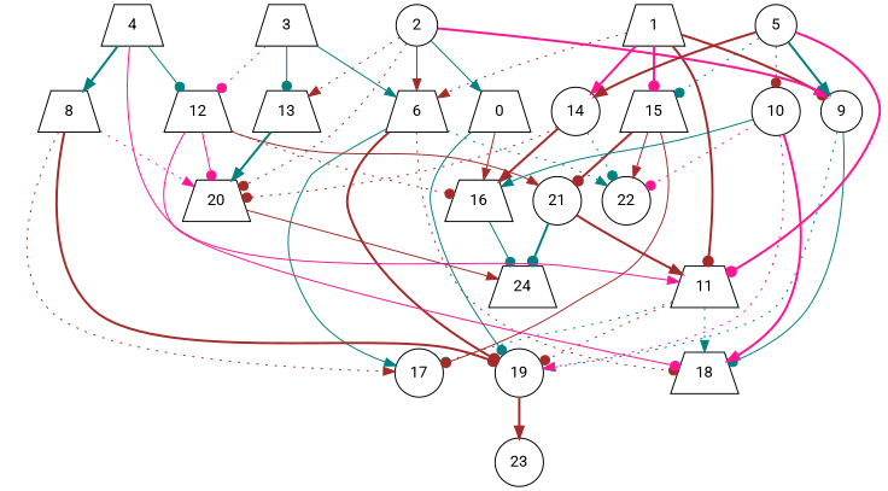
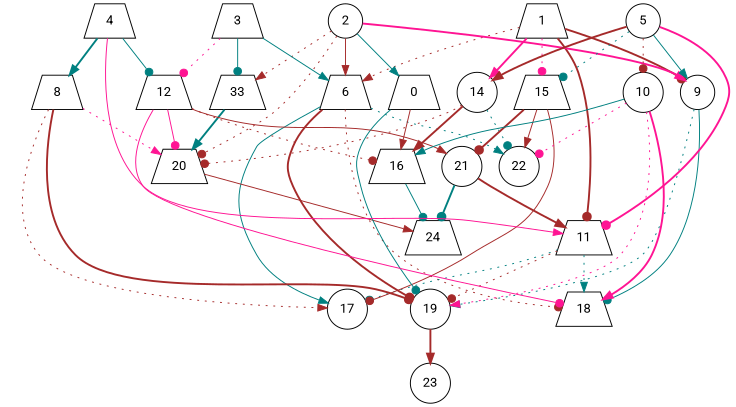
  digraph {
    fontname=Roboto
    node [alpha=0.08 fontname=Roboto shape=trapezium]
    edge [arrowhead=normal color=brown fontname=Roboto style=dotted]
    1 [expect_size=16393573232231904]
    6 [alpha=0.13 expect_size=459042030550510912]
    9 [alpha=0.14 expect_size=2248873291689230336000 shape=circle]
    11 [expect_size=29893709924099876]
    14 [alpha=0.10 expect_size=383548635730279680 shape=circle]
    15 [alpha=0.04 expect_size=6887698296316362752]
    17 [alpha=0.17 expect_size=410667981067854016 shape=circle]
    18 [alpha=0.05 expect_size=109274410158390640]
    19 [alpha=0.18 expect_size=517774559689048064000 shape=circle]
    22 [alpha=0.20 expect_size=40140856947093808 shape=circle]
    16 [alpha=0.09 expect_size=342791971618760425472]
    20 [expect_size=676114885821897637888]
    21 [alpha=0.11 expect_size=110096225115723856 shape=circle]
    23 [alpha=0.07 expect_size=1877583919719192199168 shape=circle]
    24 [alpha=0.05 expect_size=2230924688069907972096]
    2 [alpha=0.04 expect_size=14720856245693362 shape=circle]
    n17 [alpha=0.09 expect_size=50805058994769494016 label=0]
-   13 [alpha=0.05 expect_size=42378002809929376]
+   13 [alpha=0.05 expect_size=42378002809929376 label=33]
    8 [alpha=0.12 expect_size=1249607661085123]
    3 [alpha=0.06 expect_size=11710298602874206]
    12 [expect_size=178677381001641984000]
    4 [alpha=0.07 expect_size=657689952649216000000]
    5 [alpha=0.11 expect_size=1527492126855424 shape=circle]
    10 [alpha=0.04 expect_size=16322744457857924 shape=circle]
    1 -> 6
    1 -> 9 [arrowhead=dot style=bold]
    1 -> 11 [arrowhead=dot style=bold]
    1 -> 14 [color=deeppink style=bold]
-   1 -> 15 [arrowhead=dot color=deeppink style=bold]
+   1 -> 15 [arrowhead=dot color=deeppink]
    6 -> 17 [color=teal style=solid]
    6 -> 18 [arrowhead=dot]
    6 -> 19 [arrowhead=dot style=bold]
    6 -> 22 [color=teal]
    9 -> 18 [arrowhead=dot color=teal style=solid]
    9 -> 19 [color=teal]
    11 -> 17 [arrowhead=dot color=teal]
    11 -> 18 [color=teal]
    11 -> 19 [arrowhead=dot]
    14 -> 22 [arrowhead=dot color=teal]
    14 -> 16 [style=bold]
    14 -> 20 [arrowhead=dot]
    15 -> 17 [arrowhead=dot style=solid]
    15 -> 22 [style=solid]
    15 -> 21 [arrowhead=dot style=bold]
    19 -> 23 [style=bold]
    16 -> 24 [arrowhead=dot color=teal style=solid]
    20 -> 24 [style=solid]
    21 -> 11 [style=bold]
    21 -> 24 [arrowhead=dot color=teal style=bold]
    2 -> 6 [style=solid]
    2 -> 9 [color=deeppink style=bold]
    2 -> 20 [arrowhead=dot]
    2 -> n17 [color=teal style=solid]
    2 -> 13
    n17 -> 19 [arrowhead=dot color=teal style=solid]
    n17 -> 16 [style=solid]
    13 -> 20 [color=teal style=bold]
    8 -> 17
    8 -> 19 [arrowhead=dot style=bold]
    8 -> 20 [color=deeppink]
    3 -> 6 [color=teal style=solid]
    3 -> 13 [arrowhead=dot color=teal style=solid]
    3 -> 12 [arrowhead=dot color=deeppink]
    12 -> 18 [arrowhead=dot color=deeppink style=solid]
    12 -> 16 [arrowhead=dot]
    12 -> 20 [arrowhead=dot color=deeppink style=solid]
    12 -> 21 [style=solid]
    4 -> 11 [color=deeppink style=solid]
    4 -> 8 [color=teal style=bold]
    4 -> 12 [arrowhead=dot color=teal style=solid]
-   5 -> 9 [color=teal style=bold]
+   5 -> 9 [color=teal style=solid]
    5 -> 11 [arrowhead=dot color=deeppink style=bold]
    5 -> 14 [style=bold]
    5 -> 15 [arrowhead=dot color=teal]
    5 -> 10 [arrowhead=dot]
    10 -> 18 [color=deeppink style=bold]
    10 -> 19 [color=deeppink]
    10 -> 22 [arrowhead=dot color=deeppink]
    10 -> 16 [color=teal style=solid]
  }
